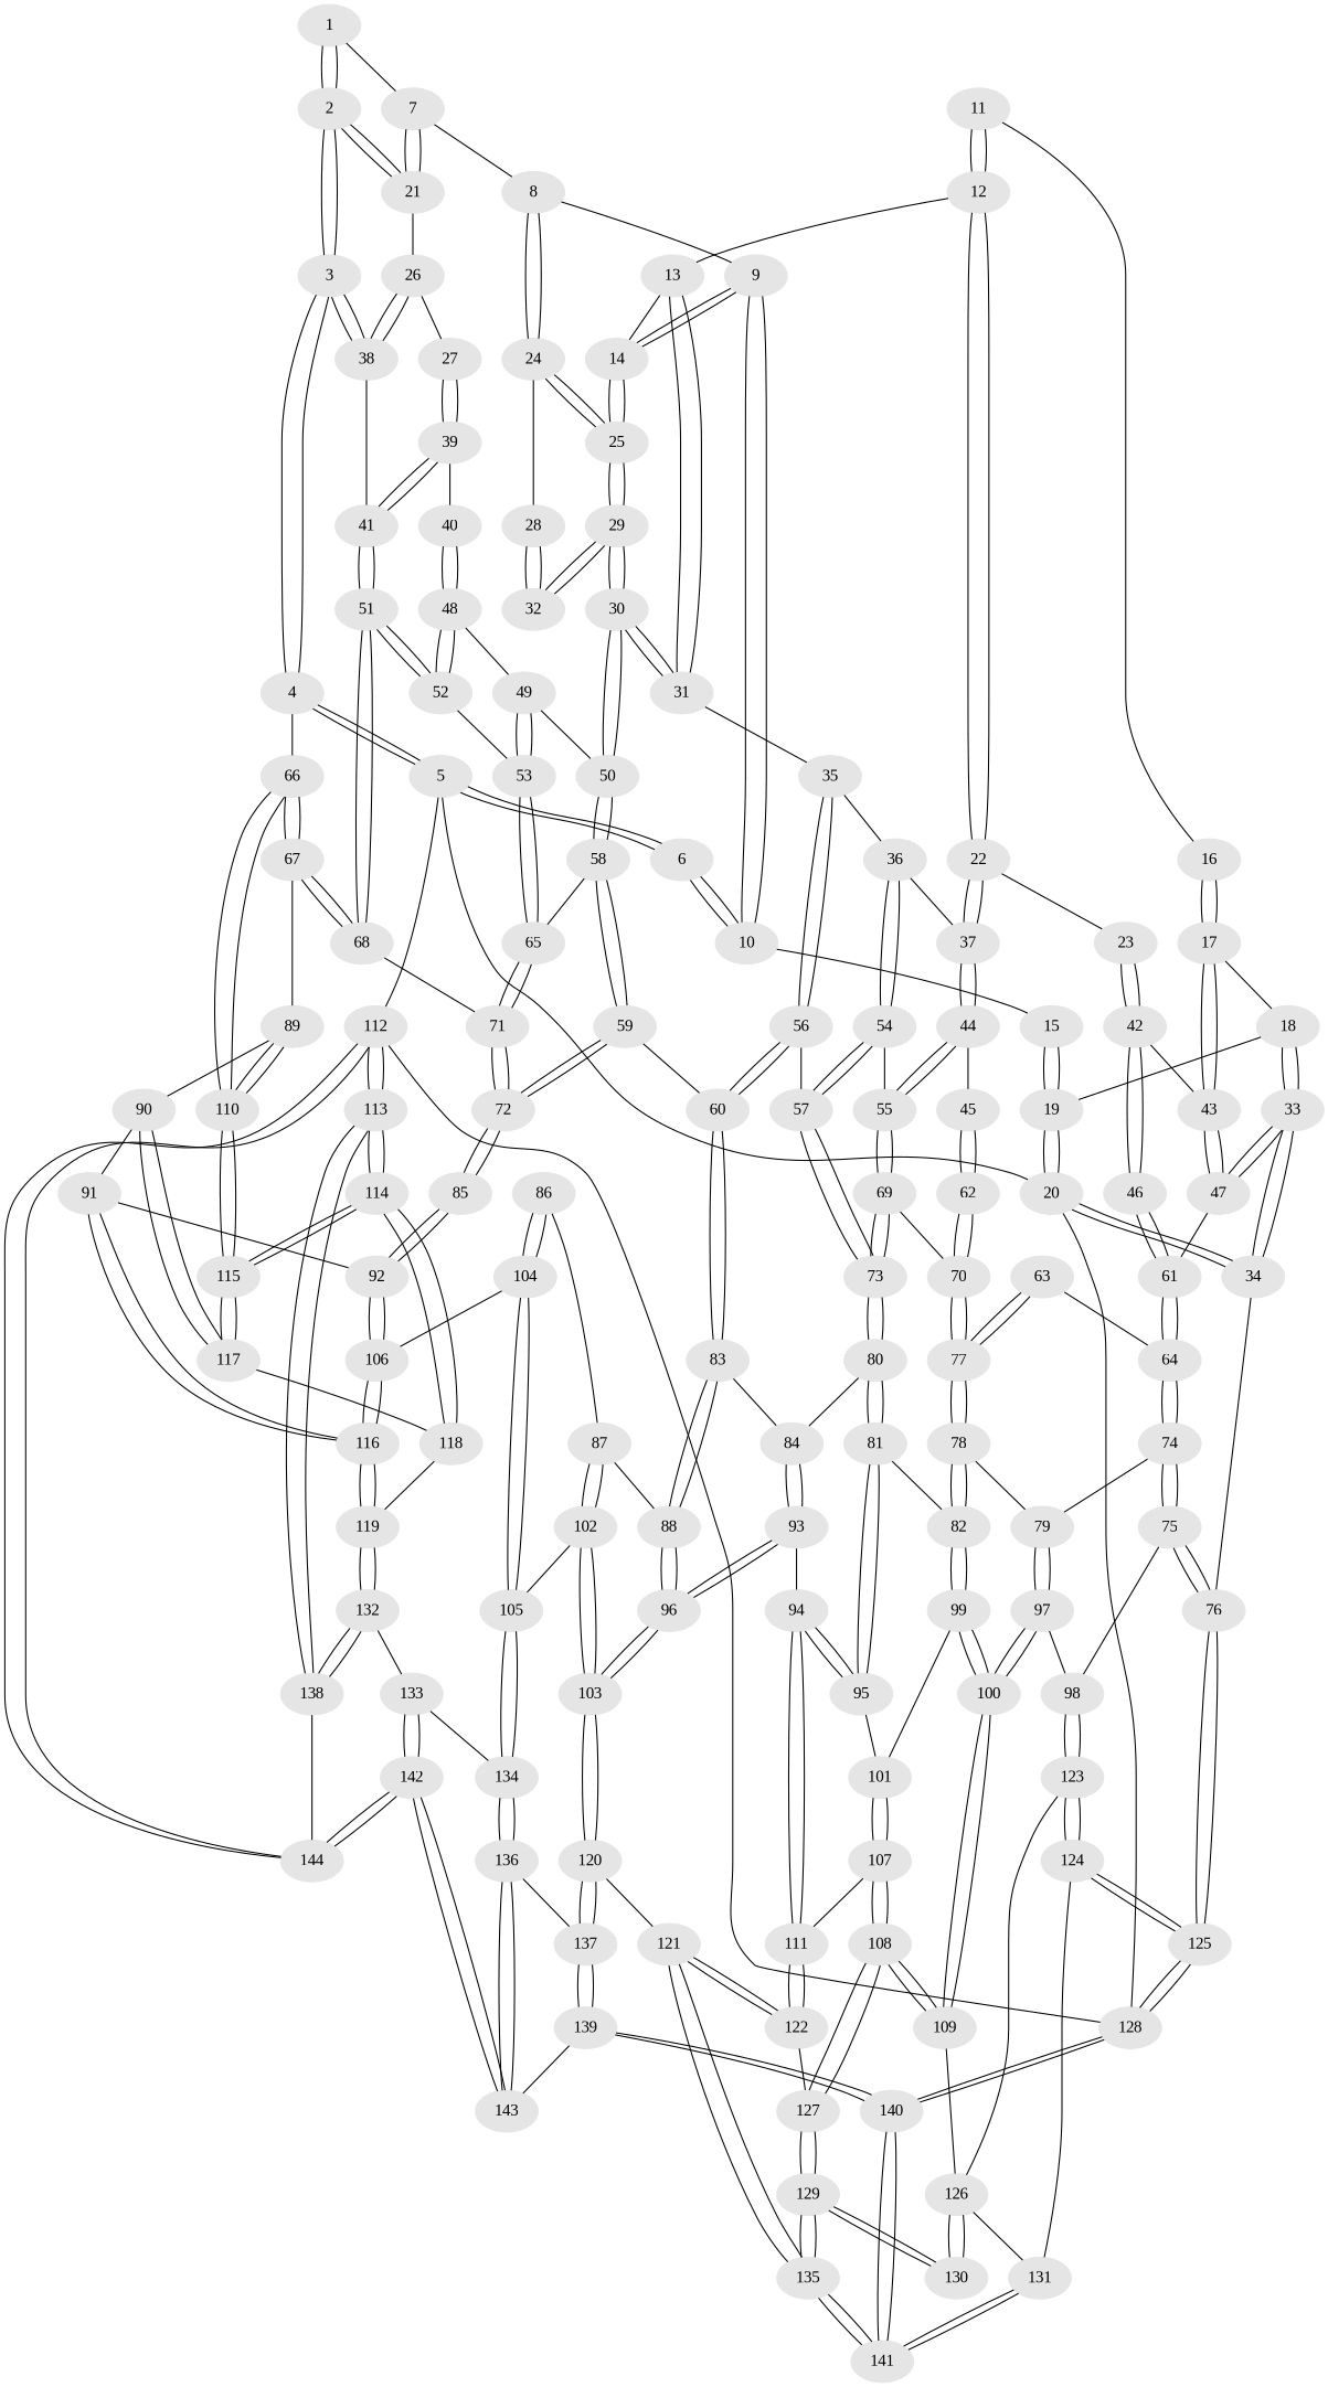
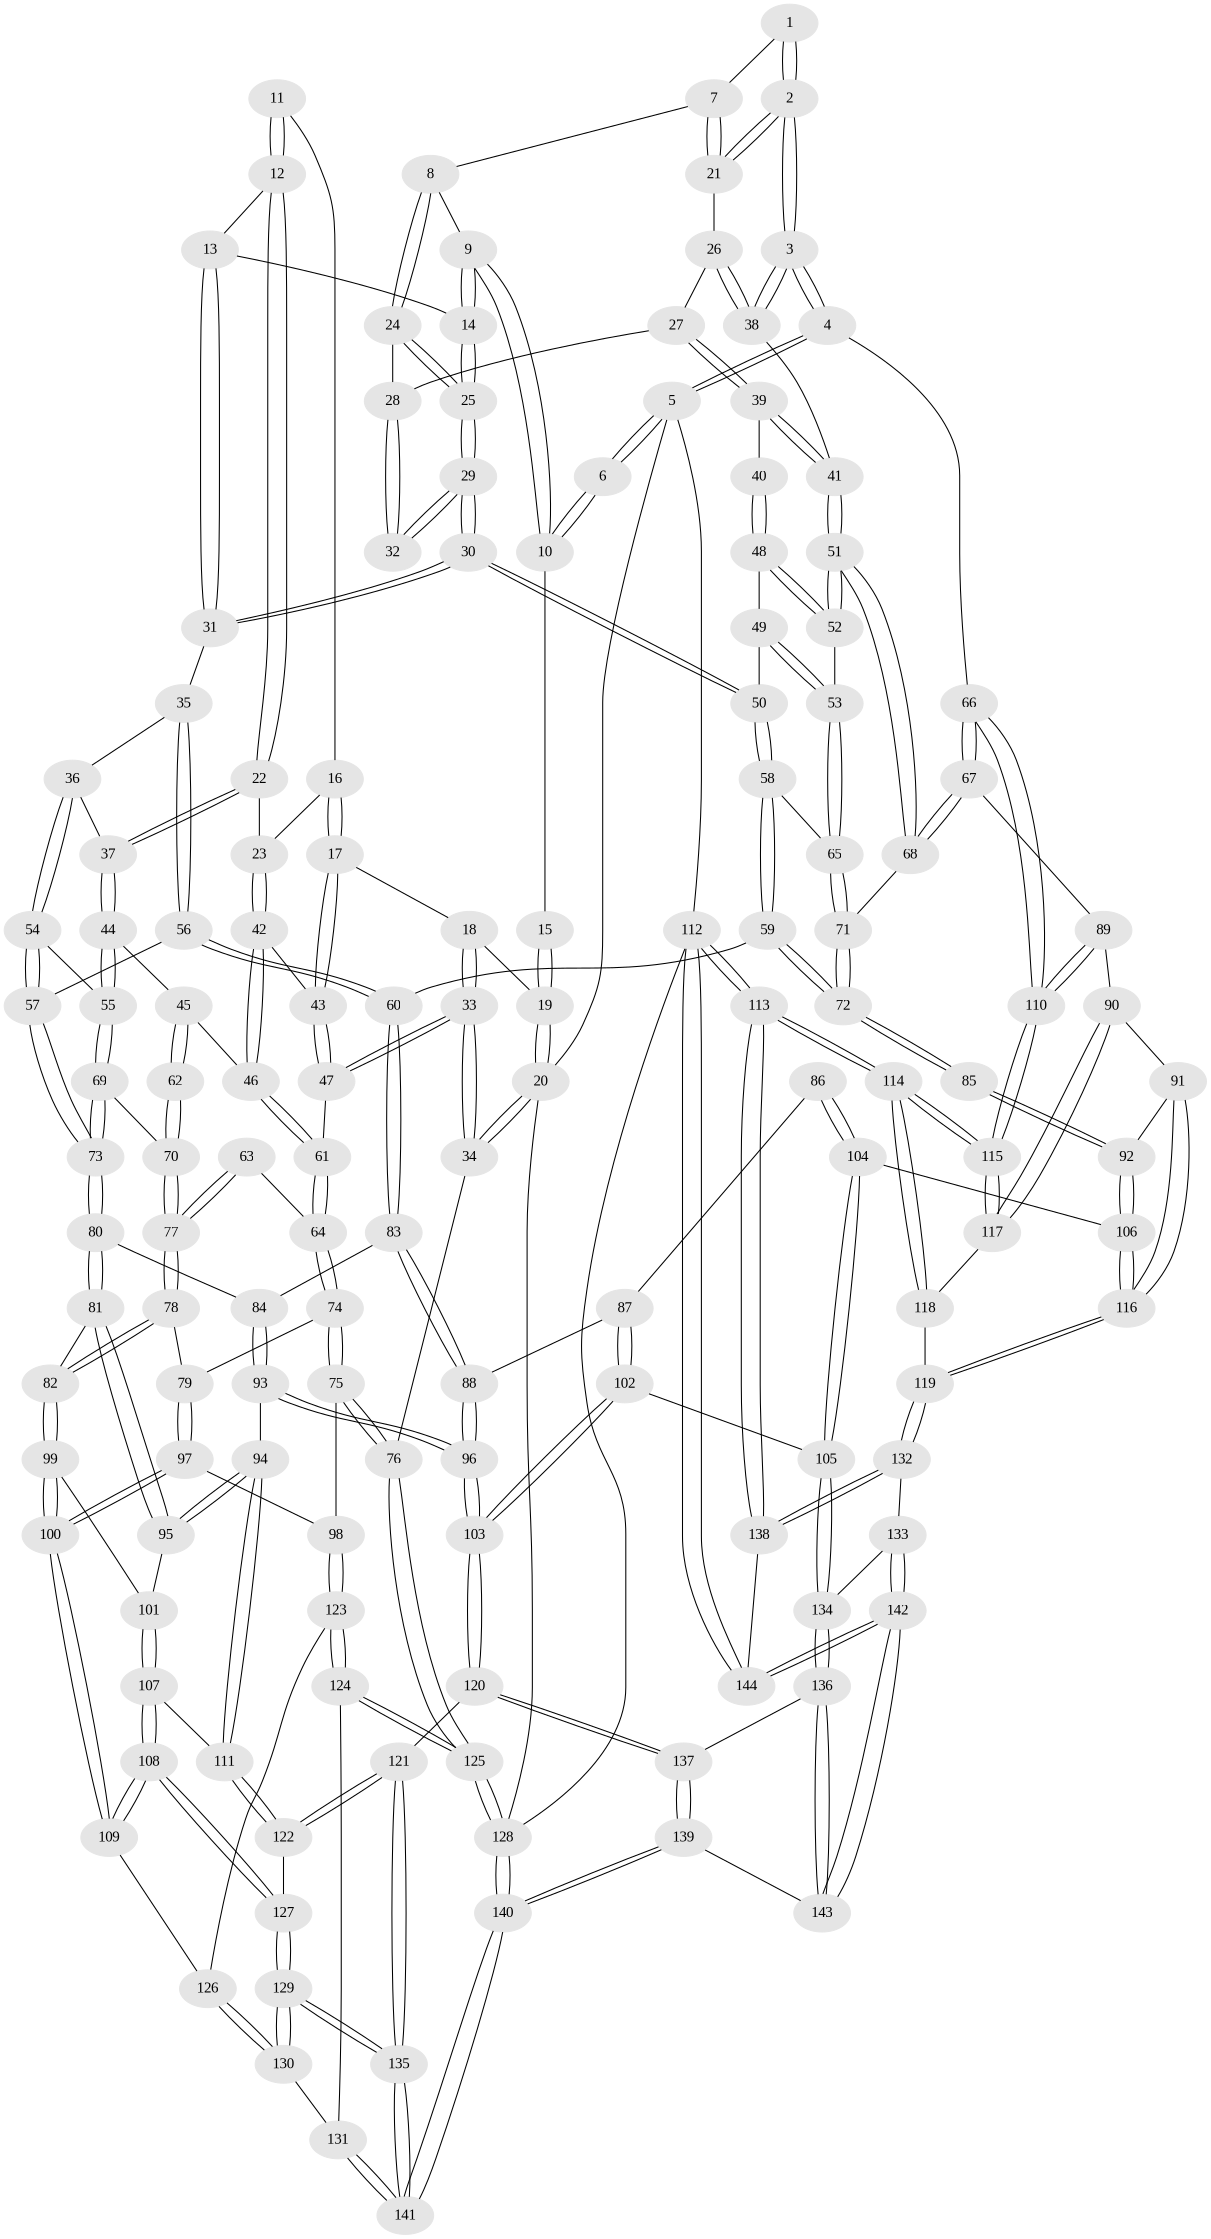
  graph {
    fontname="Liberation Serif"
    node [color=gray90 fontname="Liberation Serif" style=filled]
    edge [fontname="Liberation Serif"]
    1
    2
    7
    3
    21
    8
    4
    38
    26
    5
    66
    41
    6
    20
    112
    67
    110
    10
    34
    128
    113
    144
    15
    9
    24
    14
    25
    28
    19
    11
    12
    16
    13
    22
    17
    23
    31
    37
    35
    29
    18
    43
    42
    33
    47
    76
    140
    27
    44
    46
    32
    30
    39
    40
    50
    58
    36
    56
    48
    61
    125
    54
    57
    60
    55
    45
    51
    49
    52
    68
    62
    69
    70
    64
    53
    65
    59
    71
    73
    83
    80
    72
    85
    84
    88
    74
    63
    77
    78
    75
    79
    89
    115
    90
    92
    81
    98
    97
    123
    82
    99
    100
    95
    93
    101
    96
    94
    86
    87
    104
    106
    102
    105
    103
    91
    117
    116
    118
    119
    111
    122
    107
    120
    109
    126
    124
    108
    134
    121
    137
    136
    127
    129
    130
    114
    138
    132
    133
    135
    139
    141
    131
    142
    143
    1 -- 2
    1 -- 2
    1 -- 7
    2 -- 3
    2 -- 3
    2 -- 21
    2 -- 21
    7 -- 21
    7 -- 21
    7 -- 8
    3 -- 4
    3 -- 4
    3 -- 38
    3 -- 38
    21 -- 26
    8 -- 9
    8 -- 24
    8 -- 24
    4 -- 5
    4 -- 5
    4 -- 66
    38 -- 41
    26 -- 38
    26 -- 38
    26 -- 27
    5 -- 6
    5 -- 6
    5 -- 20
    5 -- 112
    66 -- 67
    66 -- 67
    66 -- 110
    66 -- 110
    41 -- 51
    41 -- 51
    6 -- 10
    6 -- 10
    20 -- 34
    20 -- 34
    20 -- 128
    112 -- 128
    112 -- 113
    112 -- 113
    112 -- 144
    112 -- 144
    67 -- 68
    67 -- 68
    67 -- 89
    110 -- 115
    110 -- 115
    10 -- 15
    34 -- 76
    128 -- 140
    128 -- 140
    113 -- 114
    113 -- 114
    113 -- 138
    113 -- 138
    15 -- 19
    15 -- 19
    9 -- 10
    9 -- 10
    9 -- 14
    9 -- 14
    24 -- 25
    24 -- 25
    24 -- 28
    14 -- 25
    14 -- 25
    25 -- 29
    25 -- 29
    28 -- 32
    28 -- 32
    19 -- 20
    19 -- 20
    11 -- 12
    11 -- 12
    11 -- 16
    12 -- 13
    12 -- 22
    12 -- 22
    16 -- 17
    16 -- 17
+   16 -- 23
    13 -- 14
    13 -- 31
    13 -- 31
    22 -- 23
    22 -- 37
    22 -- 37
    17 -- 18
    17 -- 43
    17 -- 43
    23 -- 42
    23 -- 42
    31 -- 35
    37 -- 44
    37 -- 44
    35 -- 36
    35 -- 56
    35 -- 56
    29 -- 32
    29 -- 32
    29 -- 30
    29 -- 30
    18 -- 19
    18 -- 33
    18 -- 33
    43 -- 47
    43 -- 47
    42 -- 43
    42 -- 46
    42 -- 46
    33 -- 34
    33 -- 34
    33 -- 47
    33 -- 47
    47 -- 61
    76 -- 125
    76 -- 125
    140 -- 141
    140 -- 141
+   27 -- 28
    27 -- 39
    27 -- 39
    44 -- 55
    44 -- 55
    44 -- 45
    46 -- 61
    46 -- 61
    30 -- 31
    30 -- 31
    30 -- 50
    30 -- 50
    39 -- 41
    39 -- 41
    39 -- 40
    40 -- 48
    40 -- 48
    50 -- 58
    50 -- 58
    58 -- 65
    58 -- 59
    58 -- 59
    36 -- 37
    36 -- 54
    36 -- 54
    56 -- 57
    56 -- 60
    56 -- 60
    48 -- 49
    48 -- 52
    48 -- 52
    61 -- 64
    61 -- 64
    125 -- 128
    125 -- 128
    54 -- 57
    54 -- 57
    54 -- 55
    57 -- 73
    57 -- 73
    60 -- 83
    60 -- 83
    55 -- 69
    55 -- 69
+   45 -- 46
    45 -- 62
    45 -- 62
    51 -- 52
    51 -- 52
    51 -- 68
    51 -- 68
    49 -- 50
    49 -- 53
    49 -- 53
    52 -- 53
    68 -- 71
    62 -- 70
    62 -- 70
    69 -- 70
    69 -- 73
    69 -- 73
    70 -- 77
    70 -- 77
    64 -- 74
    64 -- 74
    53 -- 65
    53 -- 65
    65 -- 71
    65 -- 71
    59 -- 60
    59 -- 72
    59 -- 72
    71 -- 72
    71 -- 72
    73 -- 80
    73 -- 80
    83 -- 84
    83 -- 88
    83 -- 88
    80 -- 84
    80 -- 81
    80 -- 81
    72 -- 85
    72 -- 85
    85 -- 92
    85 -- 92
    84 -- 93
    84 -- 93
    88 -- 96
    88 -- 96
    74 -- 75
    74 -- 75
    74 -- 79
    63 -- 64
    63 -- 77
    63 -- 77
    77 -- 78
    77 -- 78
    78 -- 79
    78 -- 82
    78 -- 82
    75 -- 76
    75 -- 76
    75 -- 98
    79 -- 97
    79 -- 97
    89 -- 110
    89 -- 110
    89 -- 90
    115 -- 117
    115 -- 117
    90 -- 91
    90 -- 117
    90 -- 117
    92 -- 106
    92 -- 106
    81 -- 82
    81 -- 95
    81 -- 95
    98 -- 123
    98 -- 123
    97 -- 98
    97 -- 100
    97 -- 100
    123 -- 126
    123 -- 124
    123 -- 124
    82 -- 99
    82 -- 99
    99 -- 100
    99 -- 100
    99 -- 101
    100 -- 109
    100 -- 109
    95 -- 101
    93 -- 96
    93 -- 96
    93 -- 94
    101 -- 107
    101 -- 107
    96 -- 103
    96 -- 103
    94 -- 95
    94 -- 95
    94 -- 111
    94 -- 111
    86 -- 87
    86 -- 104
    86 -- 104
    87 -- 88
    87 -- 102
    87 -- 102
    104 -- 106
    104 -- 105
    104 -- 105
    106 -- 116
    106 -- 116
    102 -- 105
    102 -- 103
    102 -- 103
    105 -- 134
    105 -- 134
    103 -- 120
    103 -- 120
    91 -- 92
    91 -- 116
    91 -- 116
    117 -- 118
    116 -- 119
    116 -- 119
    118 -- 119
    119 -- 132
    119 -- 132
    111 -- 122
    111 -- 122
    122 -- 127
    107 -- 111
    107 -- 108
    107 -- 108
    120 -- 121
    120 -- 137
    120 -- 137
    109 -- 126
    126 -- 130
    126 -- 130
    124 -- 125
    124 -- 125
    124 -- 131
    108 -- 109
    108 -- 109
    108 -- 127
    108 -- 127
    134 -- 136
    134 -- 136
    121 -- 122
    121 -- 122
    121 -- 135
    121 -- 135
    137 -- 139
    137 -- 139
    136 -- 137
    136 -- 143
    136 -- 143
    127 -- 129
    127 -- 129
    129 -- 130
    129 -- 130
    129 -- 135
    129 -- 135
-   126 -- 131
+   130 -- 131
    114 -- 115
    114 -- 115
    114 -- 118
    114 -- 118
    138 -- 144
    132 -- 138
    132 -- 138
    132 -- 133
    133 -- 134
    133 -- 142
    133 -- 142
    135 -- 141
    135 -- 141
    139 -- 140
    139 -- 140
    139 -- 143
    131 -- 141
    131 -- 141
    142 -- 144
    142 -- 144
    142 -- 143
    142 -- 143
  }
